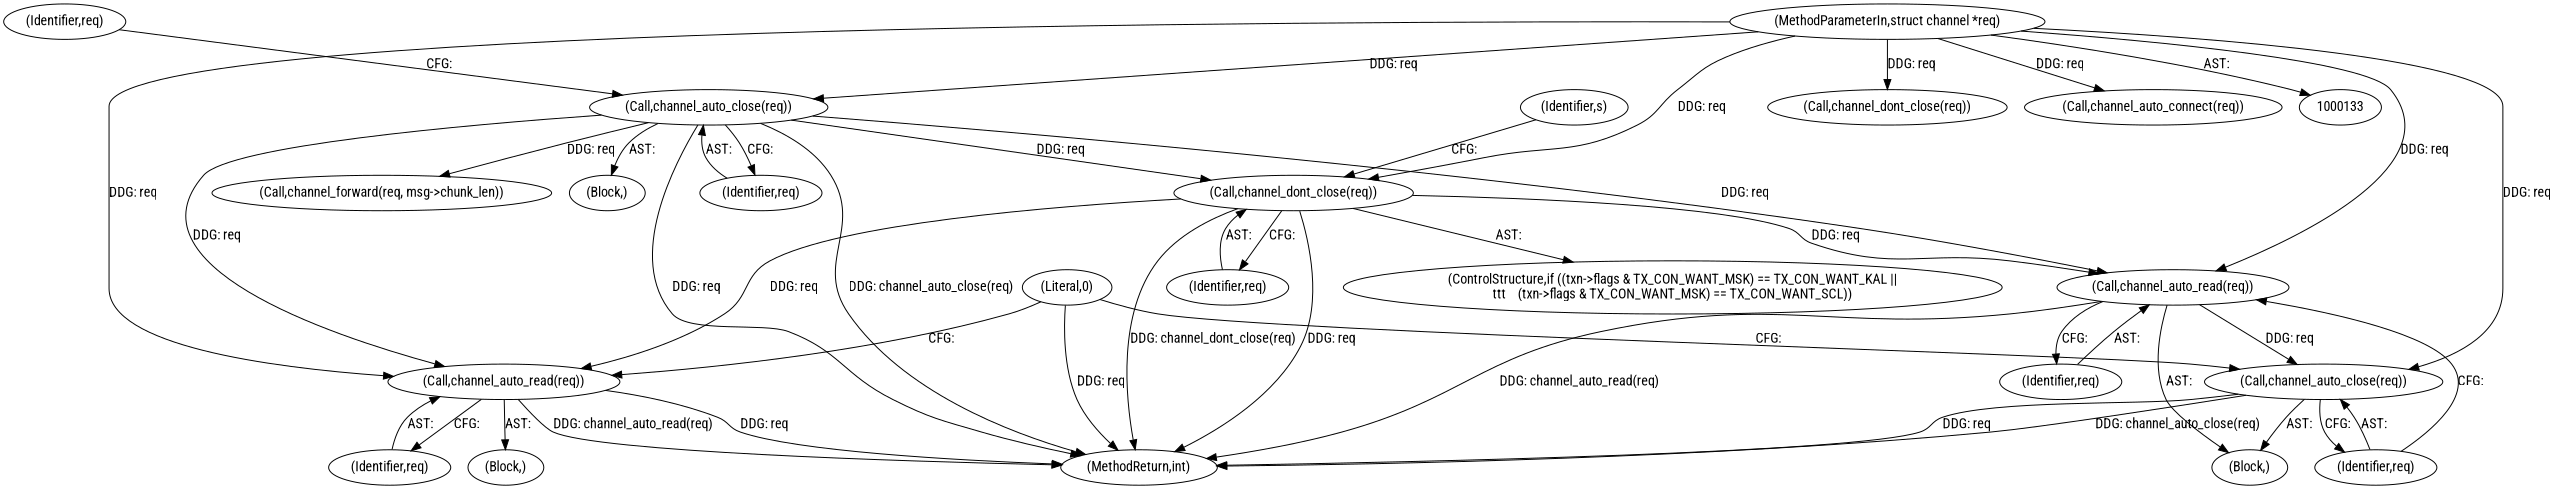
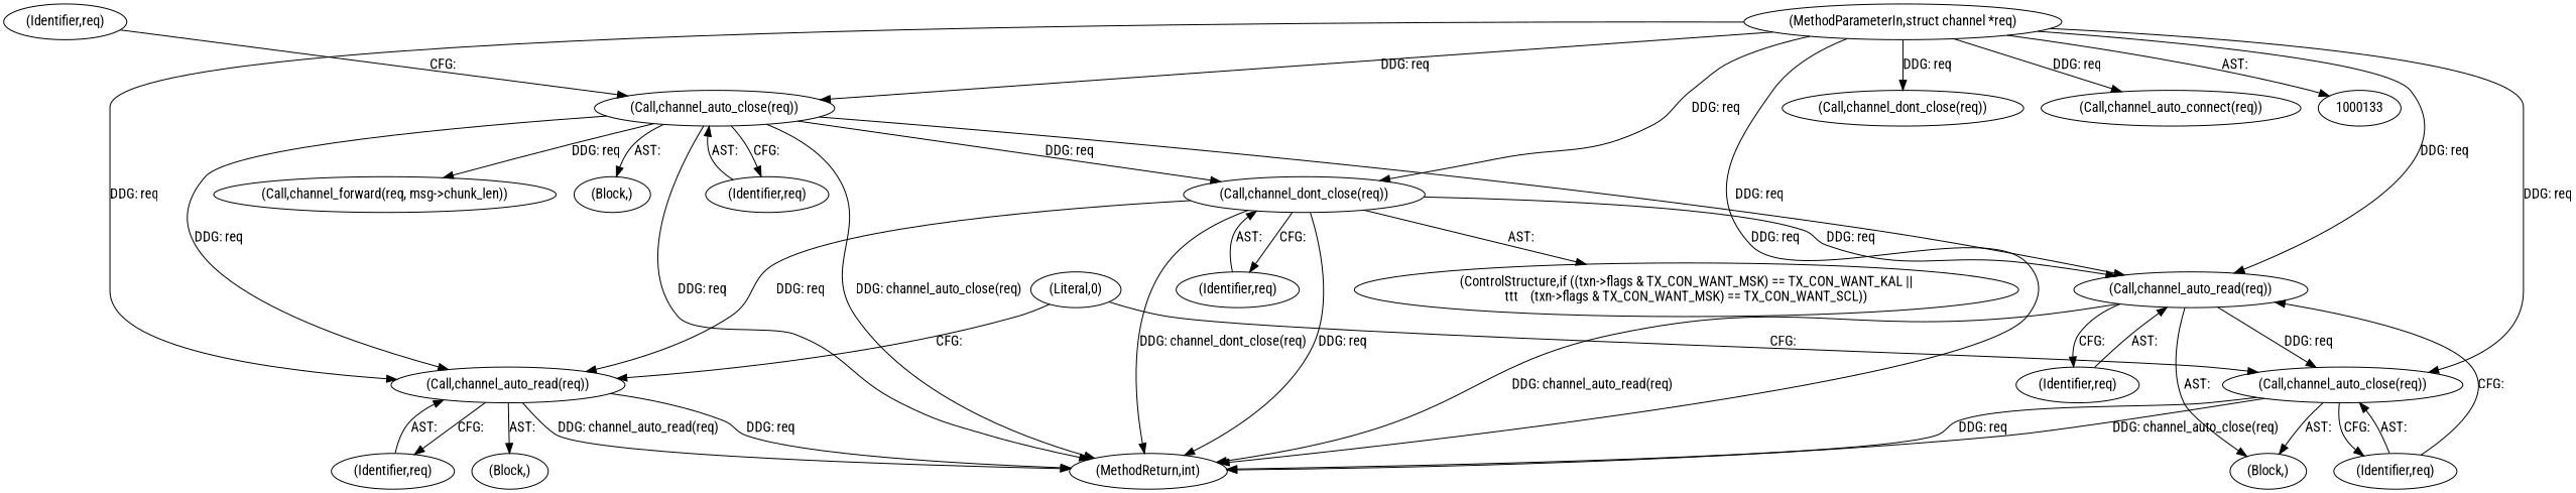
  digraph {
    fontname="Roboto Condensed"
    node [fontname="Roboto Condensed"]
    edge [fontname="Roboto Condensed"]
    n1 [label="(Call,channel_dont_close(req))"]
    n2 [label="(Call,channel_auto_read(req))"]
    n3 [label="(Call,channel_auto_read(req))"]
    n4 [label="(ControlStructure,if ((txn->flags & TX_CON_WANT_MSK) == TX_CON_WANT_KAL ||\n\t\t\t    (txn->flags & TX_CON_WANT_MSK) == TX_CON_WANT_SCL))"]
    n5 [label="(Identifier,req)"]
    n6 [label="(MethodReturn,int)"]
    n7 [label="(Call,channel_auto_close(req))"]
    n8 [label="(Identifier,req)"]
    n9 [label="(Block,)"]
    n10 [label="(Block,)"]
    n11 [label="(Identifier,req)"]
    n12 [label="(Call,channel_auto_close(req))"]
    n13 [label="(Identifier,req)"]
    n14 [label="(Call,channel_forward(req, msg->chunk_len))"]
    n15 [label="(Block,)"]
    n16 [label="(MethodParameterIn,struct channel *req)"]
    n17 [label="(Call,channel_dont_close(req))"]
    n18 [label="(Call,channel_auto_connect(req))"]
    1000133
    n20 [label="(Identifier,req)"]
    n21 [label="(Identifier,req)"]
    n22 [label="(Literal,0)"]
-   n23 [label="(Identifier,s)"]
    n1 -> n2 [label="DDG: req"]
    n1 -> n3 [label="DDG: req"]
    n1 -> n4 [label="AST: "]
    n1 -> n5 [label="CFG: "]
    n1 -> n6 [label="DDG: channel_dont_close(req)"]
    n1 -> n6 [label="DDG: req"]
    n2 -> n6 [label="DDG: channel_auto_read(req)"]
    n2 -> n7 [label="DDG: req"]
    n2 -> n8 [label="CFG: "]
    n2 -> n9 [label="AST: "]
    n3 -> n6 [label="DDG: req"]
    n3 -> n6 [label="DDG: channel_auto_read(req)"]
    n3 -> n10 [label="AST: "]
    n3 -> n11 [label="CFG: "]
    n5 -> n1 [label="AST: "]
    n7 -> n6 [label="DDG: req"]
    n7 -> n6 [label="DDG: channel_auto_close(req)"]
    n7 -> n9 [label="AST: "]
    n7 -> n20 [label="CFG: "]
    n8 -> n2 [label="AST: "]
    n11 -> n3 [label="AST: "]
    n12 -> n1 [label="DDG: req"]
    n12 -> n2 [label="DDG: req"]
    n12 -> n3 [label="DDG: req"]
    n12 -> n6 [label="DDG: channel_auto_close(req)"]
    n12 -> n6 [label="DDG: req"]
    n12 -> n13 [label="CFG: "]
    n12 -> n14 [label="DDG: req"]
    n12 -> n15 [label="AST: "]
    n13 -> n12 [label="AST: "]
    n16 -> n1 [label="DDG: req"]
    n16 -> n2 [label="DDG: req"]
    n16 -> n3 [label="DDG: req"]
-   n22 -> n6 [label="DDG: req"]
+   n16 -> n6 [label="DDG: req"]
    n16 -> n7 [label="DDG: req"]
    n16 -> n12 [label="DDG: req"]
    n16 -> n17 [label="DDG: req"]
    n16 -> n18 [label="DDG: req"]
    n16 -> 1000133 [label="AST: "]
    n20 -> n2 [label="CFG: "]
    n20 -> n7 [label="AST: "]
    n21 -> n12 [label="CFG: "]
    n22 -> n3 [label="CFG: "]
    n22 -> n7 [label="CFG: "]
-   n23 -> n1 [label="CFG: "]
  }
